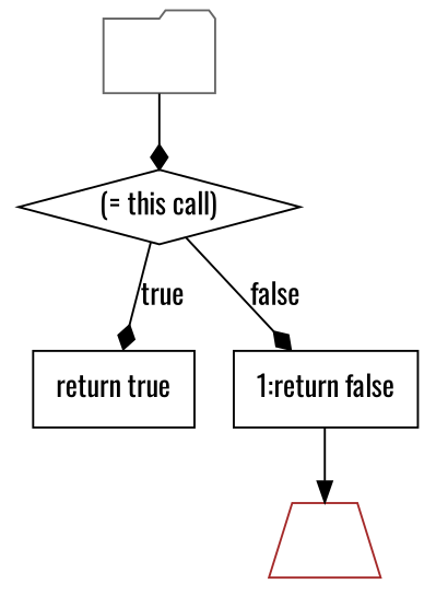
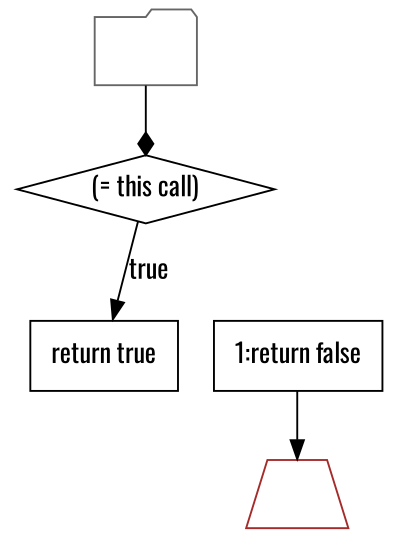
  digraph {
    fontname=Oswald
    node [color=black fillcolor=white fontname=Oswald shape=none style=filled]
    edge [arrowhead=diamond color=black fontname=Oswald]
    n1 [color=gray40 label=" " shape=folder]
    n2 [label=<<font color="black">(= this call)</font>> shape=diamond]
    n3 [label=<<font color="black">     <table border="0" cellborder="1" cellspacing="0" cellpadding="10">       <tr><td align="left">return true</td></tr>     </table>   </font>> margin=0]
    n4 [label=<<font color="black">     <table border="0" cellborder="1" cellspacing="0" cellpadding="10">       <tr><td align="left">1:return false</td></tr>     </table>   </font>> margin=0]
    n5 [color=brown label=" " shape=trapezium]
    n1 -> n2
-   n2 -> n3 [label=<<font color="black">true</font>>]
-   n2 -> n4 [label=<<font color="black">false</font>>]
+   n2 -> n3 [arrowhead=normal label=<<font color="black">true</font>>]
    n4 -> n5 [arrowhead=normal]
  }
